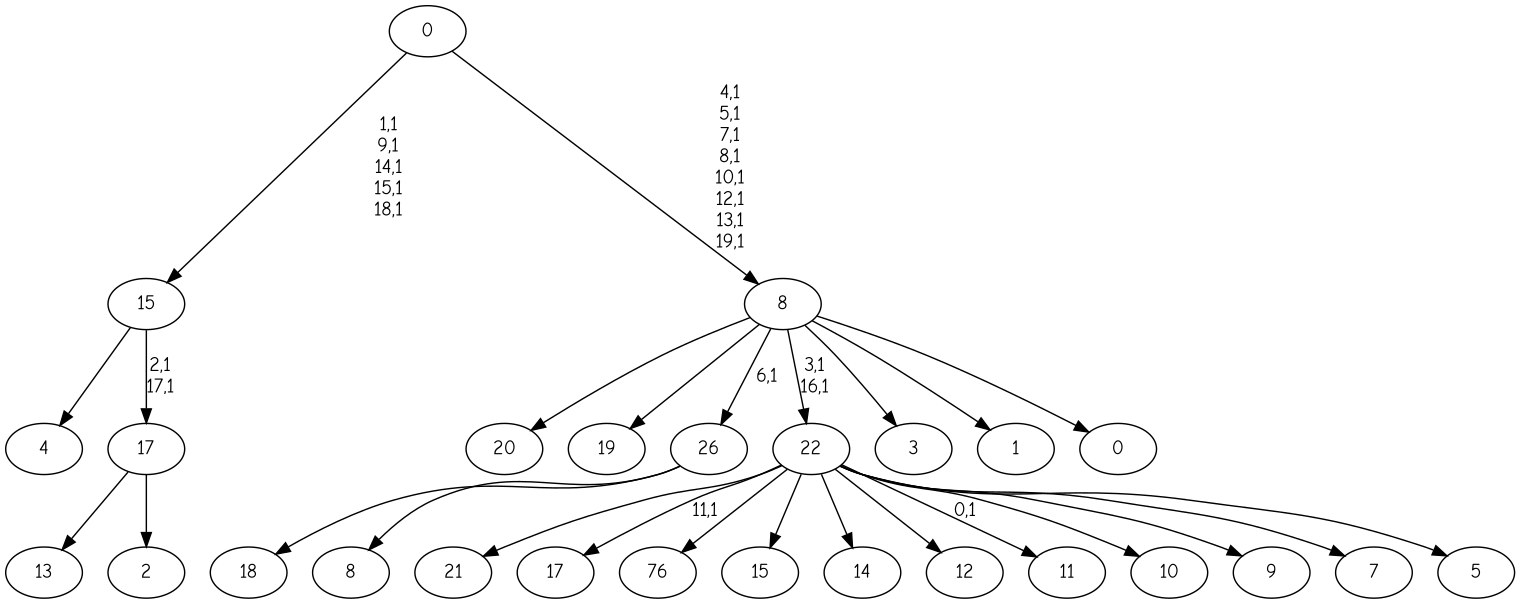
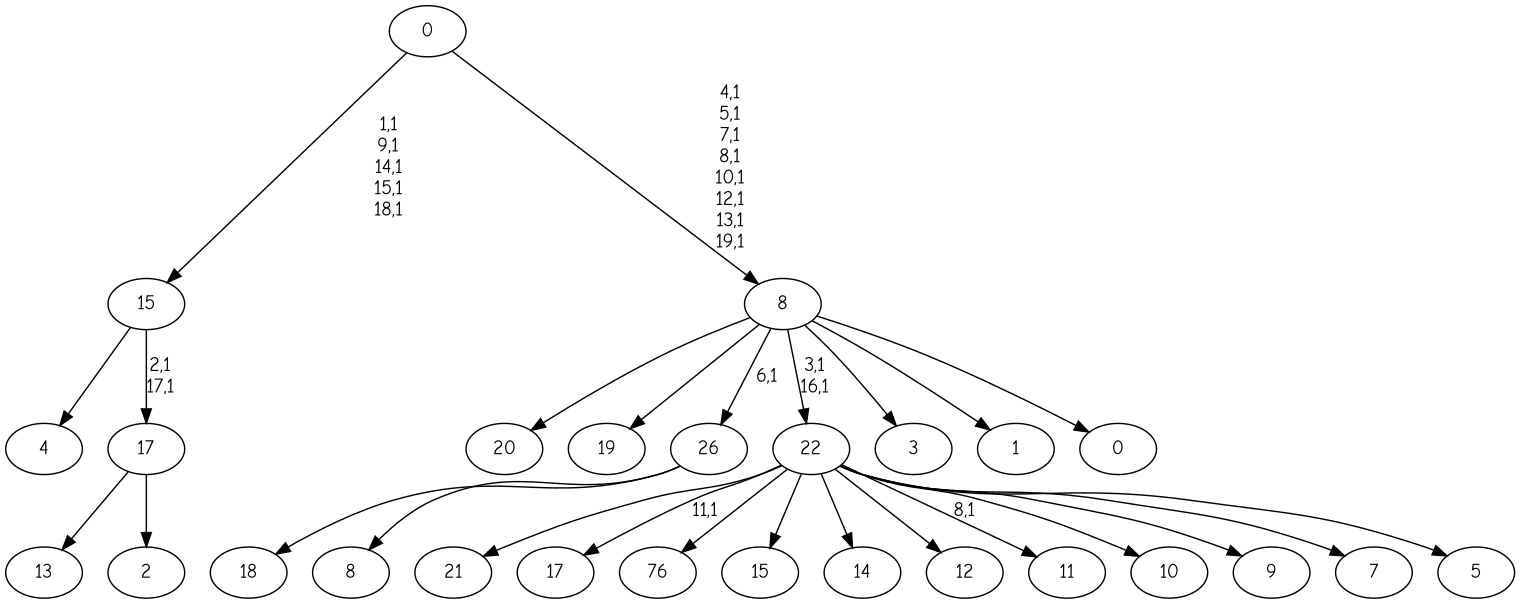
  digraph {
    fontname="Comic Neue"
    node [fontname="Comic Neue"]
    edge [fontname="Comic Neue"]
    n1 [label=21]
    n2 [label=20]
    n3 [label=19]
    n4 [label=18]
    n5 [label=17]
    n6 [label=76]
    n7 [label=15]
    n8 [label=14]
    n9 [label=13]
    n10 [label=12]
    n11 [label=11]
    n12 [label=10]
    n13 [label=9]
    n14 [label=8]
    26
    n16 [label=7]
    n17 [label=5]
    22
    n19 [label=4]
    n20 [label=3]
    n21 [label=2]
    17
    15
    n24 [label=1]
    n25 [label=0]
    8
    0
    26 -> n4
    26 -> n14
    22 -> n1
    22 -> n5 [label="11,1"]
    22 -> n6
    22 -> n7
    22 -> n8
    22 -> n10
-   22 -> n11 [label="0,1"]
+   22 -> n11 [label="8,1"]
    22 -> n12
    22 -> n13
    22 -> n16
    22 -> n17
    17 -> n9
    17 -> n21
    15 -> n19
    15 -> 17 [label="2,1\n17,1"]
    8 -> n2
    8 -> n3
    8 -> 26 [label="6,1"]
    8 -> 22 [label="3,1\n16,1"]
    8 -> n20
    8 -> n24
    8 -> n25
    0 -> 15 [label="1,1\n9,1\n14,1\n15,1\n18,1"]
    0 -> 8 [label="4,1\n5,1\n7,1\n8,1\n10,1\n12,1\n13,1\n19,1"]
  }
